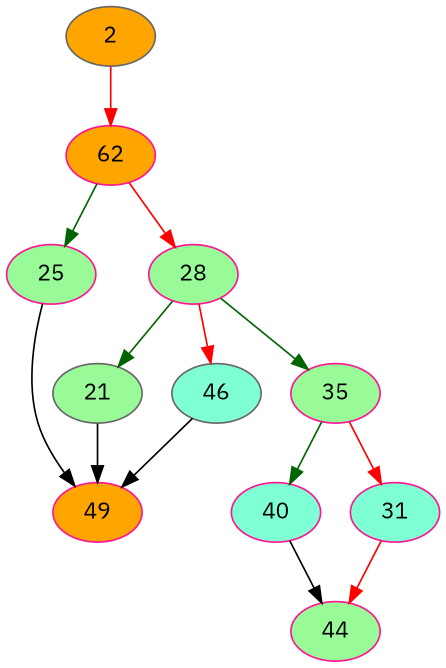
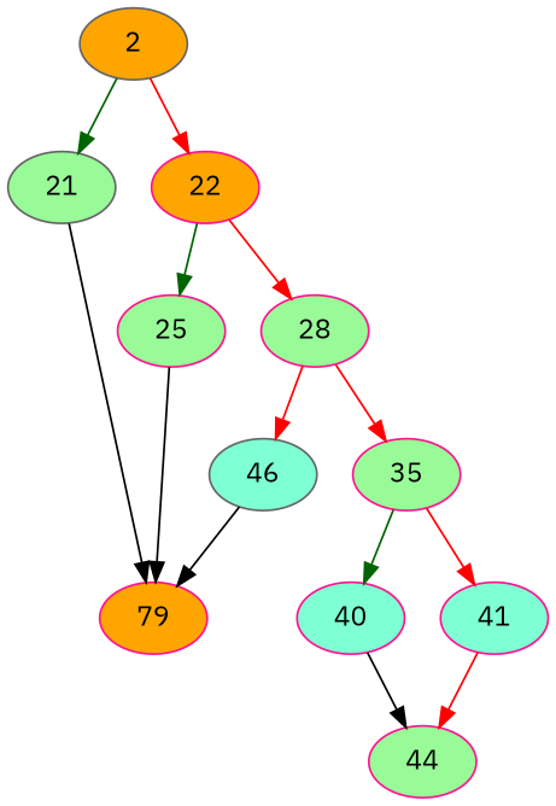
  strict digraph {
    fontname="IBM Plex Sans"
    node [color=deeppink fillcolor=palegreen fontname="IBM Plex Sans" style=filled]
    edge [color=red fontname="IBM Plex Sans"]
    2 [color=gray40 entry=true fillcolor=orange]
    21 [color=gray40]
-   22 [fillcolor=orange label=62]
-   49 [fillcolor=orange]
+   22 [fillcolor=orange]
+   49 [fillcolor=orange label=79]
    25
    28
    35
    46 [color=gray40 fillcolor=aquamarine]
    40 [fillcolor=aquamarine]
-   41 [fillcolor=aquamarine label=31]
+   41 [fillcolor=aquamarine]
    44
-   28 -> 21 [color=darkgreen cond=true]
+   2 -> 21 [color=darkgreen cond=true]
    2 -> 22 [cond=false]
    21 -> 49 [color=""]
    22 -> 25 [color=darkgreen cond=true]
    22 -> 28 [cond=false]
    25 -> 49 [color=""]
-   28 -> 35 [color=darkgreen cond=true]
+   28 -> 35 [cond=true]
    28 -> 46 [cond=false]
    35 -> 40 [color=darkgreen cond=true]
    35 -> 41 [cond=false]
    46 -> 49 [color=""]
    40 -> 44 [color=""]
    41 -> 44
  }
